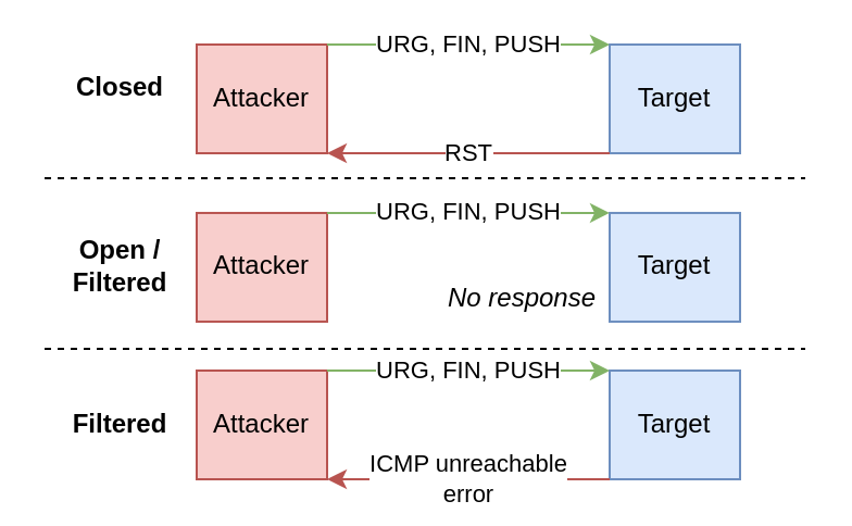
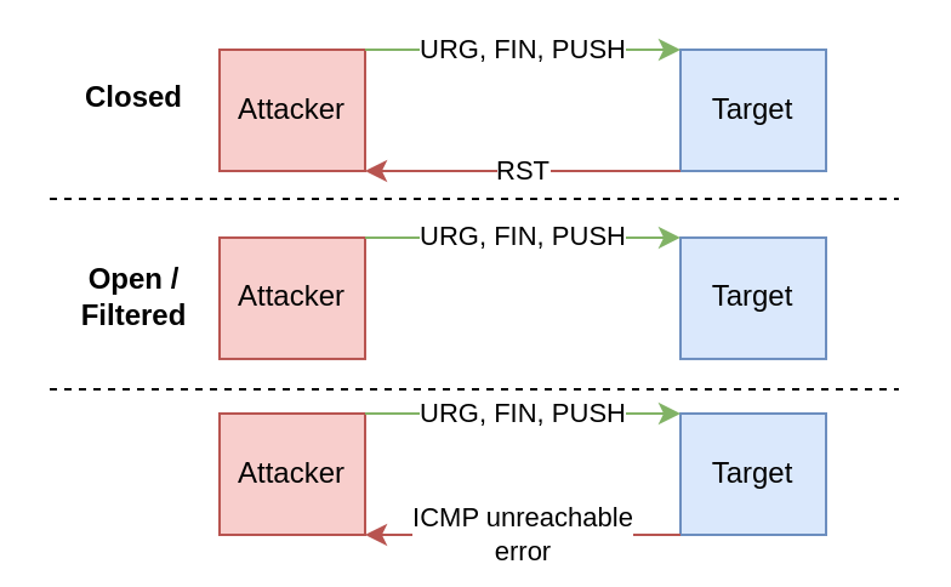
  <mxCell id="0" />
  <mxCell id="1" parent="0" />
  <mxCell id="2" value="Closed" style="text;html=1;strokeColor=none;fillColor=none;align=center;verticalAlign=middle;whiteSpace=wrap;rounded=0;fontStyle=1" parent="1" vertex="1"><mxGeometry y="30.48" width="70" height="20" as="geometry" x="20" /></mxCell>
  <mxCell id="3" value="Open / Filtered" style="text;html=1;strokeColor=none;fillColor=none;align=center;verticalAlign=middle;whiteSpace=wrap;rounded=0;fontStyle=1" parent="1" vertex="1"><mxGeometry y="112.48" width="70" height="20" as="geometry" x="20" /></mxCell>
  <mxCell id="4" value="Attacker" style="rounded=0;whiteSpace=wrap;html=1;fillColor=#f8cecc;strokeColor=#b85450;" parent="1" vertex="1"><mxGeometry x="90" y="20" width="60" height="50" as="geometry" /></mxCell>
  <mxCell id="5" value="Target" style="rounded=0;whiteSpace=wrap;html=1;fillColor=#dae8fc;strokeColor=#6c8ebf;" parent="1" vertex="1"><mxGeometry x="280" y="20" width="60" height="50" as="geometry" /></mxCell>
  <mxCell id="6" value="URG, FIN, PUSH" style="endArrow=classic;html=1;exitX=1;exitY=0;exitDx=0;exitDy=0;entryX=0;entryY=0;entryDx=0;entryDy=0;fillColor=#d5e8d4;strokeColor=#82b366;" parent="1" source="4" target="5" edge="1"><mxGeometry width="50" height="50" relative="1" as="geometry"><mxPoint x="160" y="50" as="sourcePoint" /><mxPoint x="210" y="0" as="targetPoint" /><Array as="points"><mxPoint x="210" y="20" /></Array></mxGeometry></mxCell>
  <mxCell id="7" value="RST" style="endArrow=classic;html=1;entryX=1;entryY=1;entryDx=0;entryDy=0;fillColor=#f8cecc;strokeColor=#b85450;exitX=0;exitY=1;exitDx=0;exitDy=0;" parent="1" source="5" target="4" edge="1"><mxGeometry width="50" height="50" relative="1" as="geometry"><mxPoint x="151" y="100" as="sourcePoint" /><mxPoint x="220" y="60" as="targetPoint" /></mxGeometry></mxCell>
  <mxCell id="8" value="Attacker" style="rounded=0;whiteSpace=wrap;html=1;fillColor=#f8cecc;strokeColor=#b85450;" parent="1" vertex="1"><mxGeometry x="90" y="97.48" width="60" height="50" as="geometry" /></mxCell>
  <mxCell id="9" value="Target" style="rounded=0;whiteSpace=wrap;html=1;fillColor=#dae8fc;strokeColor=#6c8ebf;" parent="1" vertex="1"><mxGeometry x="280" y="97.48" width="60" height="50" as="geometry" /></mxCell>
  <mxCell id="10" value="URG, FIN, PUSH" style="endArrow=classic;html=1;exitX=1;exitY=0;exitDx=0;exitDy=0;entryX=0;entryY=0;entryDx=0;entryDy=0;fillColor=#d5e8d4;strokeColor=#82b366;" parent="1" source="8" target="9" edge="1"><mxGeometry width="50" height="50" relative="1" as="geometry"><mxPoint x="160" y="127.48" as="sourcePoint" /><mxPoint x="210" y="77.48" as="targetPoint" /></mxGeometry></mxCell>
  <mxCell id="11" value="" style="endArrow=none;dashed=1;html=1;" parent="1" edge="1"><mxGeometry width="50" height="50" relative="1" as="geometry"><mxPoint y="81.48" as="sourcePoint" x="20" /><mxPoint x="370" y="81.48" as="targetPoint" /></mxGeometry></mxCell>
  <mxCell id="12" value="Attacker" style="rounded=0;whiteSpace=wrap;html=1;fillColor=#f8cecc;strokeColor=#b85450;" parent="1" vertex="1"><mxGeometry x="90" y="170" width="60" height="50" as="geometry" /></mxCell>
  <mxCell id="13" value="Target" style="rounded=0;whiteSpace=wrap;html=1;fillColor=#dae8fc;strokeColor=#6c8ebf;" parent="1" vertex="1"><mxGeometry x="280" y="170" width="60" height="50" as="geometry" /></mxCell>
  <mxCell id="14" value="URG, FIN, PUSH" style="endArrow=classic;html=1;exitX=1;exitY=0;exitDx=0;exitDy=0;entryX=0;entryY=0;entryDx=0;entryDy=0;fillColor=#d5e8d4;strokeColor=#82b366;" parent="1" source="12" target="13" edge="1"><mxGeometry width="50" height="50" relative="1" as="geometry"><mxPoint x="160" y="200" as="sourcePoint" /><mxPoint x="210" y="150" as="targetPoint" /></mxGeometry></mxCell>
  <mxCell id="15" value="ICMP unreachable&lt;br&gt;error" style="endArrow=classic;html=1;entryX=1;entryY=1;entryDx=0;entryDy=0;fillColor=#f8cecc;strokeColor=#b85450;exitX=0;exitY=1;exitDx=0;exitDy=0;" parent="1" source="13" target="12" edge="1"><mxGeometry width="50" height="50" relative="1" as="geometry"><mxPoint x="180" y="202.52" as="sourcePoint" /><mxPoint x="220" y="210" as="targetPoint" /></mxGeometry></mxCell>
- <mxCell id="16" value="No response" style="text;html=1;strokeColor=none;fillColor=none;align=center;verticalAlign=middle;whiteSpace=wrap;rounded=0;fontStyle=2" parent="1" vertex="1"><mxGeometry x="200" y="127.48" width="80" height="20" as="geometry" /></mxCell>
  <mxCell id="17" value="" style="endArrow=none;dashed=1;html=1;" edge="1" parent="1"><mxGeometry width="50" height="50" relative="1" as="geometry"><mxPoint y="160" as="sourcePoint" x="20" /><mxPoint x="370" y="160" as="targetPoint" /></mxGeometry></mxCell>
- <mxCell id="18" value="Filtered" style="text;html=1;strokeColor=none;fillColor=none;align=center;verticalAlign=middle;whiteSpace=wrap;rounded=0;fontStyle=1" vertex="1" parent="1"><mxGeometry y="185" width="70" height="20" as="geometry" x="20" /></mxCell>
